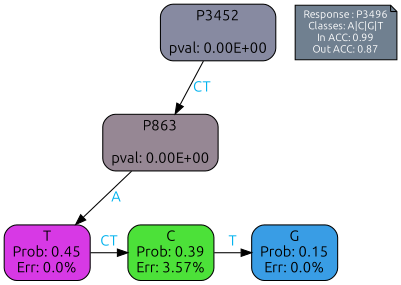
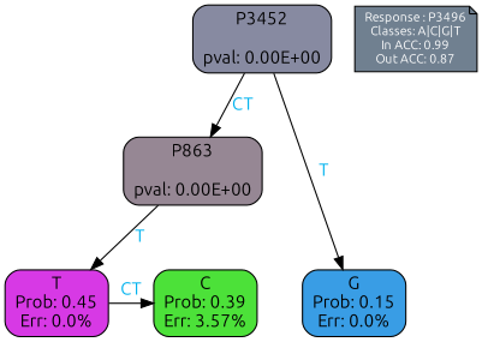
  digraph {
    fontname=Ubuntu
    ranksep=equally
    splines=polylines
    node [color=black fontname=Ubuntu shape=box style="filled, rounded"]
    edge [fontcolor=deepskyblue2 fontname=Ubuntu]
    n1 [fillcolor="#d739e5" label="T\nProb: 0.45\nErr: 0.0%"]
    n2 [fillcolor="#4ce139" label="C\nProb: 0.39\nErr: 3.57%"]
    n3 [fillcolor="#399de5" label="G\nProb: 0.15\nErr: 0.0%"]
    n4 [align=left fillcolor=slategray fontcolor=white fontsize=10 label="Response : P3496\nClasses: A|C|G|T\nIn ACC: 0.99\nOut ACC: 0.87\n" shape=note style=filled]
    n5 [fillcolor="#878aa1" label="P3452\n\npval: 0.00E+00"]
    n6 [fillcolor="#968794" label="P863\n\npval: 0.00E+00"]
    subgraph sub_1 {
      rank=same
      n1
      n2
      n3
    }
    subgraph sub_2 {
      rank=same
      n4
      n5
    }
    n1 -> n2 [label=CT]
-   n2 -> n3 [label=T]
+   n5 -> n3 [label=T]
    n5 -> n6 [label=CT]
-   n6 -> n1 [label=A]
+   n6 -> n1 [label=T]
  }
